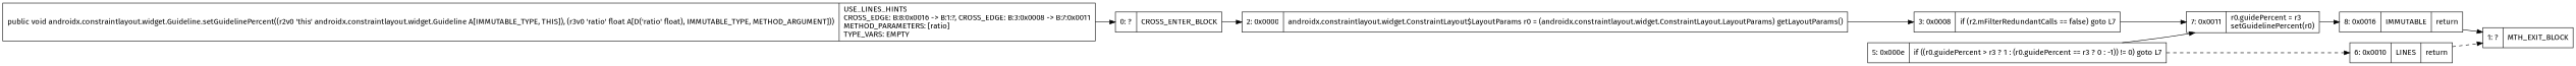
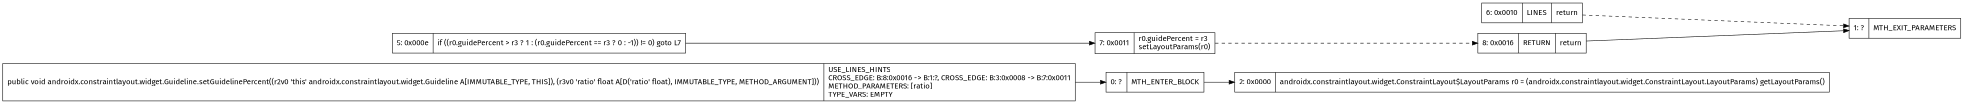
  digraph {
    fontname="Fira Sans"
    rankdir=LR
    node [fontname="Fira Sans" shape=record]
    edge [fontname="Fira Sans"]
-   n1 [label="{0\:\ ?|CROSS_ENTER_BLOCK\l}"]
+   n1 [label="{0\:\ ?|MTH_ENTER_BLOCK\l}"]
    n2 [label="{2\:\ 0x0000|androidx.constraintlayout.widget.ConstraintLayout$LayoutParams r0 = (androidx.constraintlayout.widget.ConstraintLayout.LayoutParams) getLayoutParams()\l}"]
-   n3 [label="{3\:\ 0x0008|if (r2.mFilterRedundantCalls == false) goto L7\l}"]
-   n4 [label="{7\:\ 0x0011|r0.guidePercent = r3\lsetGuidelinePercent(r0)\l}"]
-   n5 [label="{8\:\ 0x0016|IMMUTABLE\l|return\l}"]
+   n4 [label="{7\:\ 0x0011|r0.guidePercent = r3\lsetLayoutParams(r0)\l}"]
+   n5 [label="{8\:\ 0x0016|RETURN\l|return\l}"]
    n6 [label="{5\:\ 0x000e|if ((r0.guidePercent \> r3 ? 1 : (r0.guidePercent == r3 ? 0 : \-1)) != 0) goto L7\l}"]
    n7 [label="{6\:\ 0x0010|LINES\l|return\l}"]
-   n8 [label="{1\:\ ?|MTH_EXIT_BLOCK\l}"]
+   n8 [label="{1\:\ ?|MTH_EXIT_PARAMETERS\l}"]
    n9 [label="{public void androidx.constraintlayout.widget.Guideline.setGuidelinePercent((r2v0 'this' androidx.constraintlayout.widget.Guideline A[IMMUTABLE_TYPE, THIS]), (r3v0 'ratio' float A[D('ratio' float), IMMUTABLE_TYPE, METHOD_ARGUMENT]))  | USE_LINES_HINTS\lCROSS_EDGE: B:8:0x0016 \-\> B:1:?, CROSS_EDGE: B:3:0x0008 \-\> B:7:0x0011\lMETHOD_PARAMETERS: [ratio]\lTYPE_VARS: EMPTY\l}"]
    n1 -> n2
-   n2 -> n3
-   n3 -> n4
-   n4 -> n5
+   n4 -> n5 [style=dashed]
    n5 -> n8
    n6 -> n4
-   n6 -> n7 [style=dashed]
    n7 -> n8 [style=dashed]
    n9 -> n1
  }
